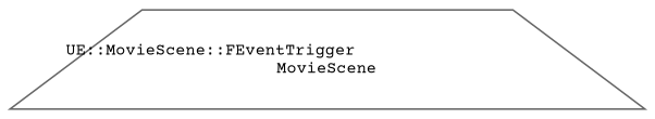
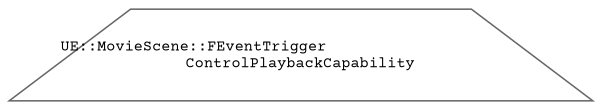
  digraph {
    rankdir=LR
    fontname="Courier Prime"
-   n1 [color=grey40 fillcolor=white fontname="Courier Prime" fontsize=10 height=0.2 label="UE::MovieScene::FEventTrigger\lMovieScene" shape=trapezium style=filled width=0.4]
+   n1 [color=grey40 fillcolor=white fontname="Courier Prime" fontsize=10 height=0.2 label="UE::MovieScene::FEventTrigger\lControlPlaybackCapability" shape=trapezium style=filled width=0.4]
  }
